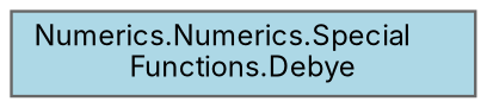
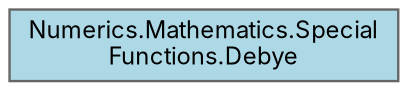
  digraph {
    rankdir=LR
    fontname=Inter
-   n1 [color=grey40 fillcolor=lightblue fontname=Inter fontsize=10 height=0.2 label="Numerics.Numerics.Special\lFunctions.Debye" shape=box style=filled width=0.4]
+   n1 [color=grey40 fillcolor=lightblue fontname=Inter fontsize=10 height=0.2 label="Numerics.Mathematics.Special\lFunctions.Debye" shape=box style=filled width=0.4]
  }
